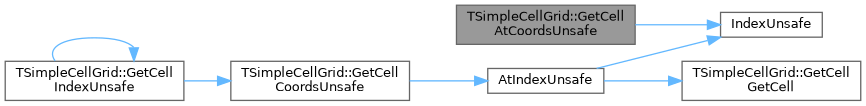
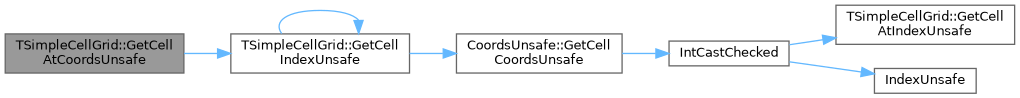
  digraph {
    rankdir=LR
    node [color=grey40 fillcolor=white fontname=Helvetica fontsize=10 shape=box style=filled]
    edge [color=steelblue1 fontname=Helvetica fontsize=10 labelfontname=Helvetica labelfontsize=10 style=solid]
    n1 [color=gray40 fillcolor=grey60 fontcolor=black height=0.2 label="TSimpleCellGrid::GetCell\lAtCoordsUnsafe" width=0.4]
    n2 [height=0.2 label="TSimpleCellGrid::GetCell\lIndexUnsafe" width=0.4]
-   n3 [height=0.2 label="TSimpleCellGrid::GetCell\lGetCell" width=0.4]
-   n4 [height=0.2 label="TSimpleCellGrid::GetCell\lCoordsUnsafe" width=0.4]
-   n5 [height=0.2 label=AtIndexUnsafe width=0.4]
+   n3 [height=0.2 label="TSimpleCellGrid::GetCell\lAtIndexUnsafe" width=0.4]
+   n4 [height=0.2 label="CoordsUnsafe::GetCell\lCoordsUnsafe" width=0.4]
+   n5 [height=0.2 label=IntCastChecked width=0.4]
    n6 [height=0.2 label=IndexUnsafe width=0.4]
-   n1 -> n6
+   n1 -> n2
    n2 -> n2
    n2 -> n4
    n4 -> n5
    n5 -> n3
    n5 -> n6
  }
